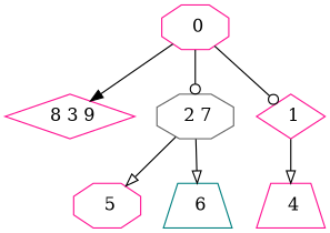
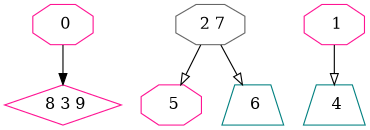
  digraph {
    node [color=deeppink shape=octagon]
    edge [arrowhead=onormal]
    " 8 3 9" [shape=diamond]
    " 0"
    " 2 7" [color=gray40]
-   " 1" [shape=diamond]
+   " 1"
    " 5"
    " 6" [color=teal shape=trapezium]
-   " 4" [shape=trapezium]
+   " 4" [color=teal shape=trapezium]
    " 0" -> " 8 3 9" [arrowhead=normal]
-   " 0" -> " 2 7" [arrowhead=odot]
-   " 0" -> " 1" [arrowhead=odot]
    " 2 7" -> " 5"
    " 2 7" -> " 6"
    " 1" -> " 4"
  }
